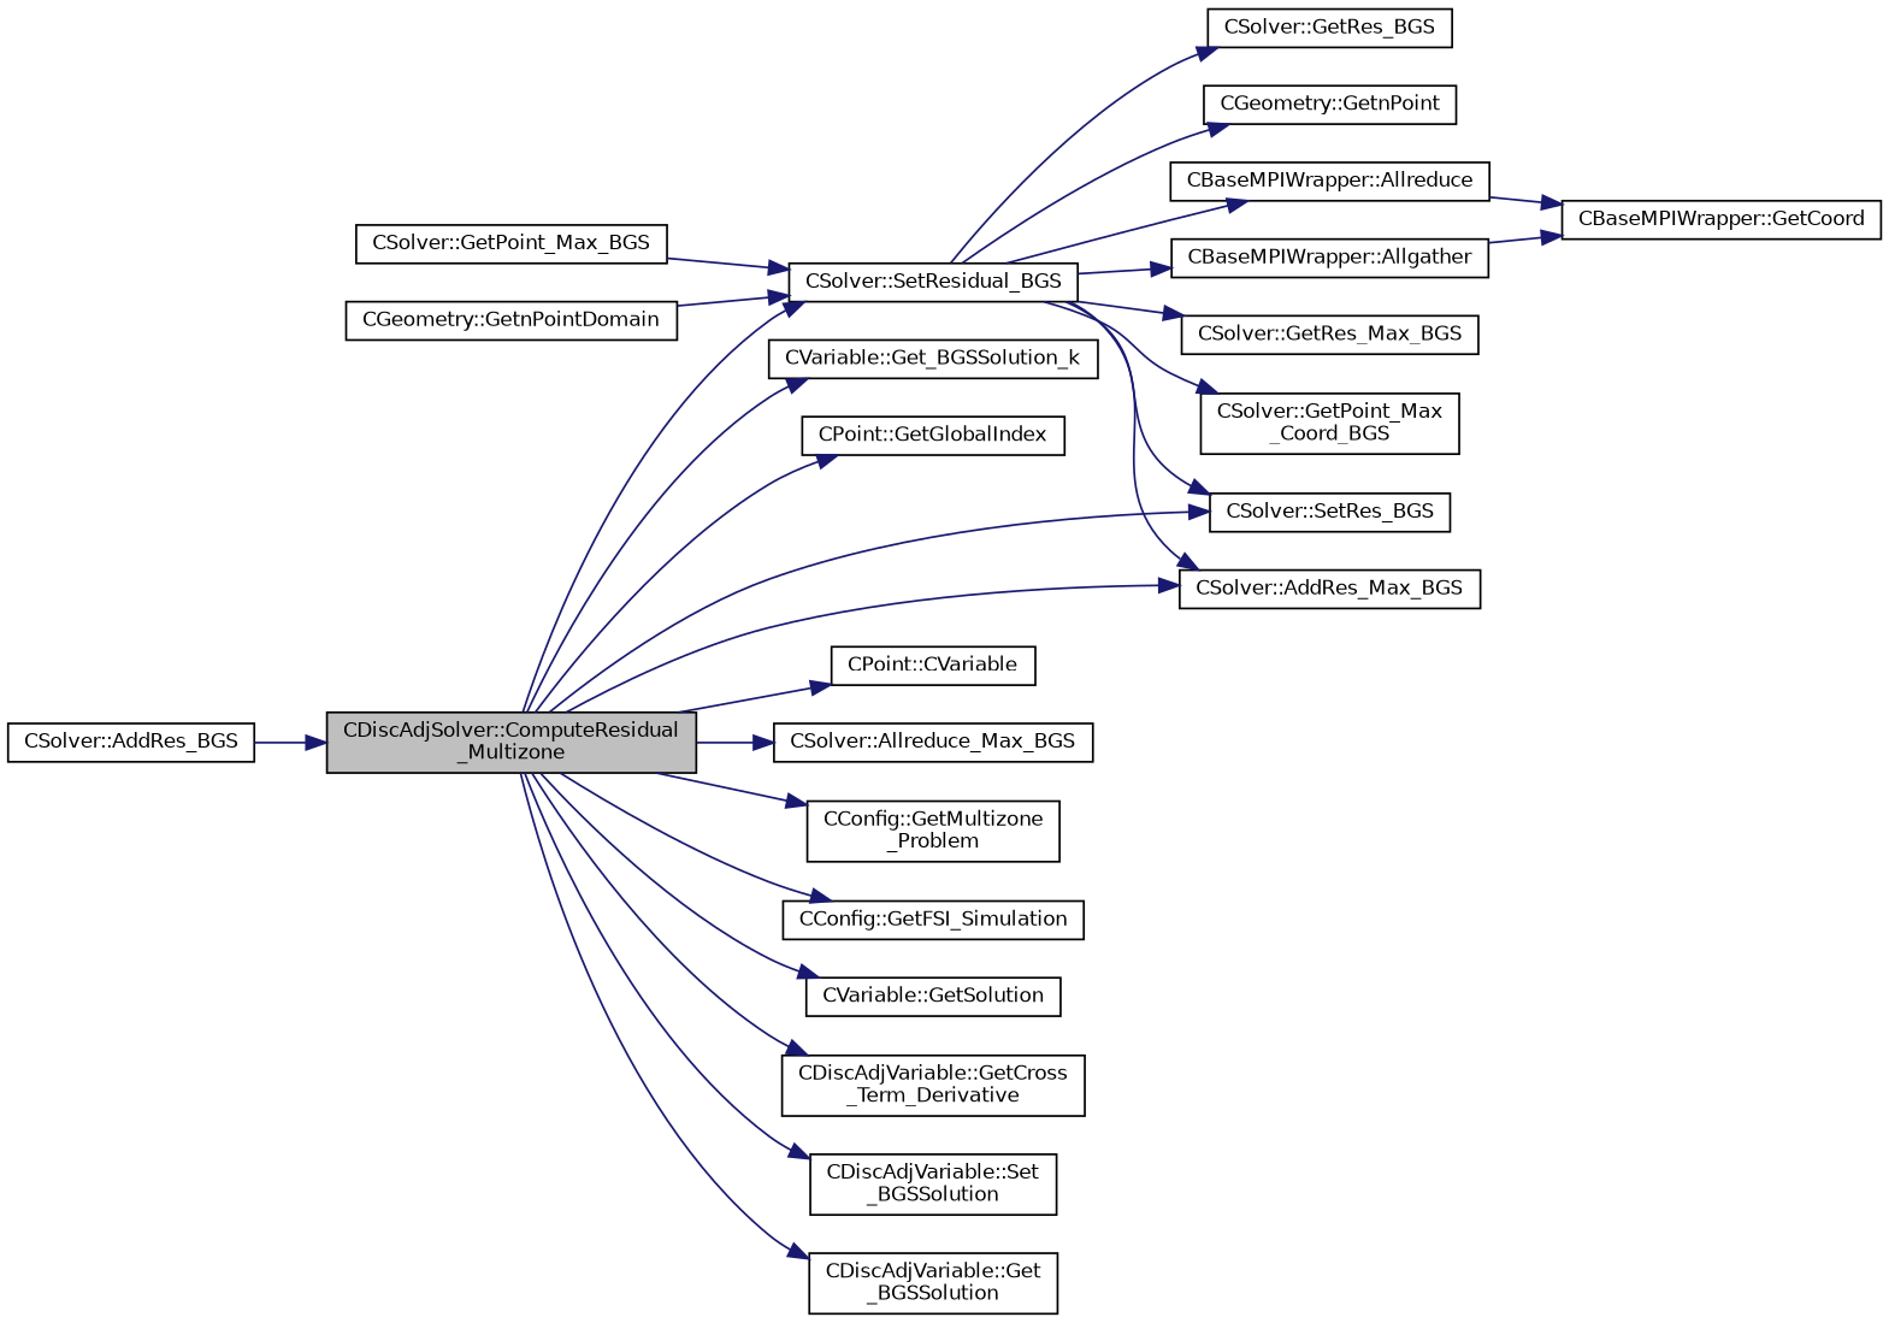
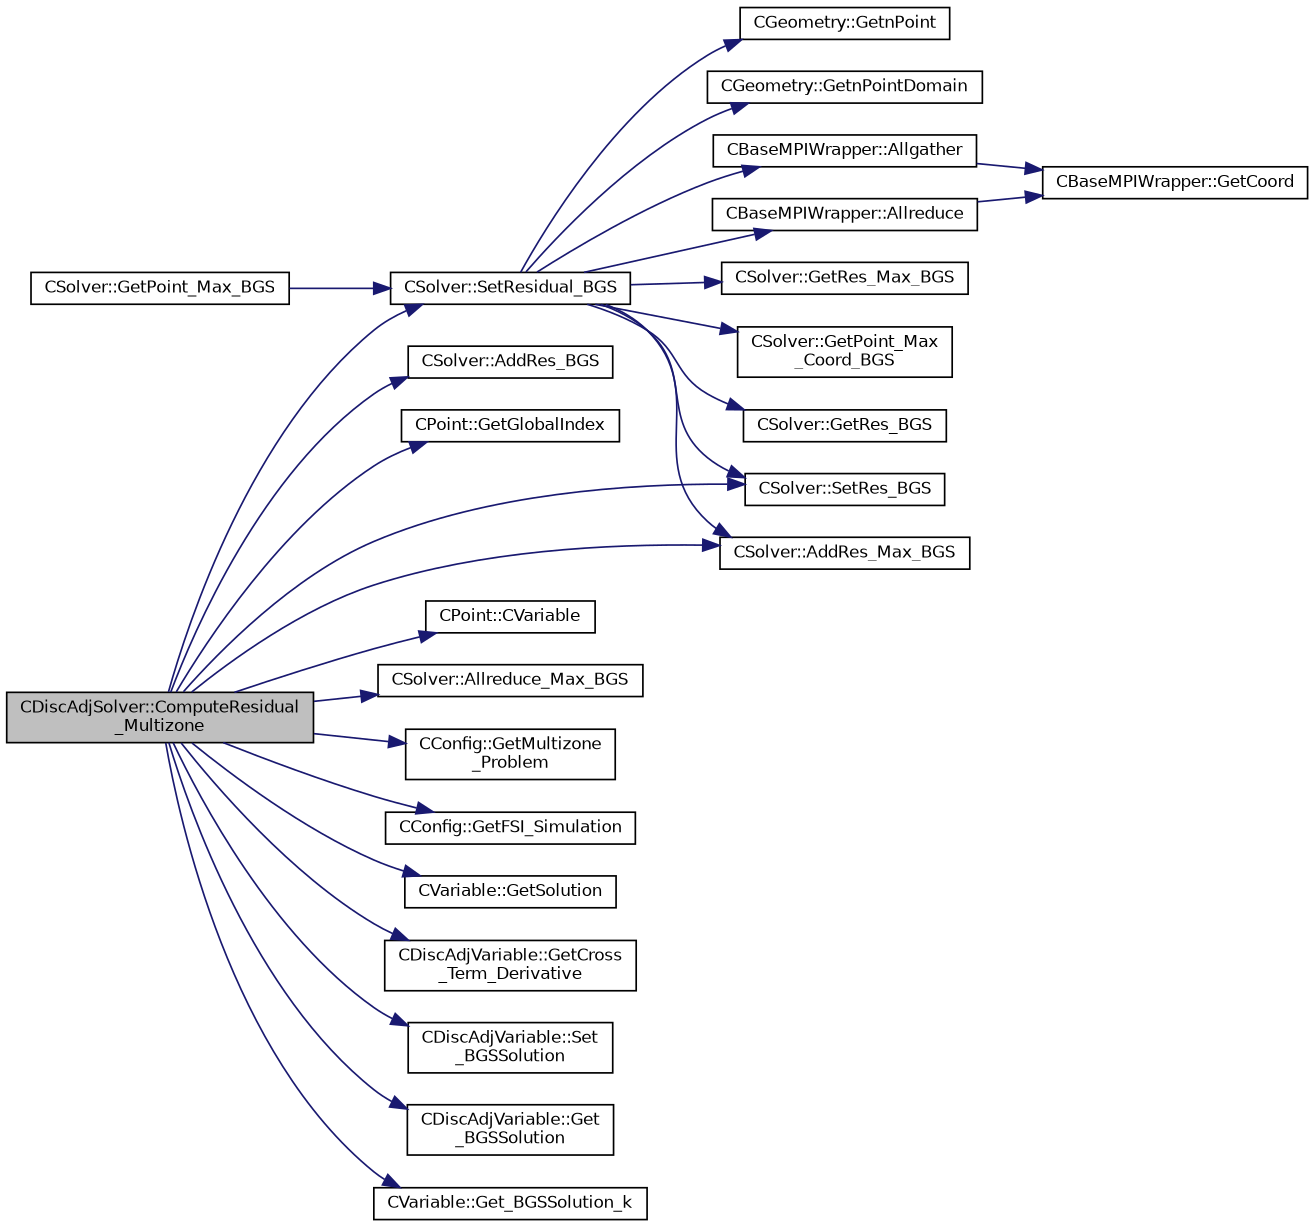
  digraph {
    rankdir=LR
    node [color=black fillcolor=white fontname=Helvetica fontsize=10 shape=record style=filled]
    edge [color=midnightblue fontname=Helvetica fontsize=10 labelfontname=Helvetica labelfontsize=10 style=solid]
    n1 [fillcolor=grey75 fontcolor=black height=0.2 label="CDiscAdjSolver::ComputeResidual\l_Multizone" width=0.4]
    n2 [height=0.2 label="CSolver::SetRes_BGS" width=0.4]
    n3 [height=0.2 label="CSolver::Allreduce_Max_BGS" width=0.4]
    n4 [height=0.2 label="CConfig::GetMultizone\l_Problem" width=0.4]
    n5 [height=0.2 label="CConfig::GetFSI_Simulation" width=0.4]
    n6 [height=0.2 label="CVariable::GetSolution" width=0.4]
    n7 [height=0.2 label="CDiscAdjVariable::GetCross\l_Term_Derivative" width=0.4]
    n8 [height=0.2 label="CDiscAdjVariable::Set\l_BGSSolution" width=0.4]
    n9 [height=0.2 label="CDiscAdjVariable::Get\l_BGSSolution" width=0.4]
    n10 [height=0.2 label="CVariable::Get_BGSSolution_k" width=0.4]
    n11 [height=0.2 label="CSolver::AddRes_BGS" width=0.4]
    n12 [height=0.2 label="CSolver::AddRes_Max_BGS" width=0.4]
    n13 [height=0.2 label="CPoint::GetGlobalIndex" width=0.4]
    n14 [height=0.2 label="CPoint::CVariable" width=0.4]
    n15 [height=0.2 label="CSolver::SetResidual_BGS" width=0.4]
    n16 [height=0.2 label="CSolver::GetRes_BGS" width=0.4]
    n17 [height=0.2 label="CGeometry::GetnPoint" width=0.4]
    n18 [height=0.2 label="CGeometry::GetnPointDomain" width=0.4]
    n19 [height=0.2 label="CBaseMPIWrapper::Allreduce" width=0.4]
    n20 [height=0.2 label="CSolver::GetRes_Max_BGS" width=0.4]
    n21 [height=0.2 label="CSolver::GetPoint_Max\l_Coord_BGS" width=0.4]
    n22 [height=0.2 label="CBaseMPIWrapper::Allgather" width=0.4]
    n23 [height=0.2 label="CBaseMPIWrapper::GetCoord" width=0.4]
    n24 [height=0.2 label="CSolver::GetPoint_Max_BGS" width=0.4]
    n1 -> n2
    n1 -> n3
    n1 -> n4
    n1 -> n5
    n1 -> n6
    n1 -> n7
    n1 -> n8
    n1 -> n9
    n1 -> n10
-   n11 -> n1
+   n1 -> n11
    n1 -> n12
    n1 -> n13
    n1 -> n14
    n1 -> n15
    n15 -> n2
    n15 -> n12
    n15 -> n16
    n15 -> n17
-   n18 -> n15
+   n15 -> n18
    n15 -> n19
    n15 -> n20
    n15 -> n21
    n15 -> n22
    n19 -> n23
    n22 -> n23
    n24 -> n15
  }
